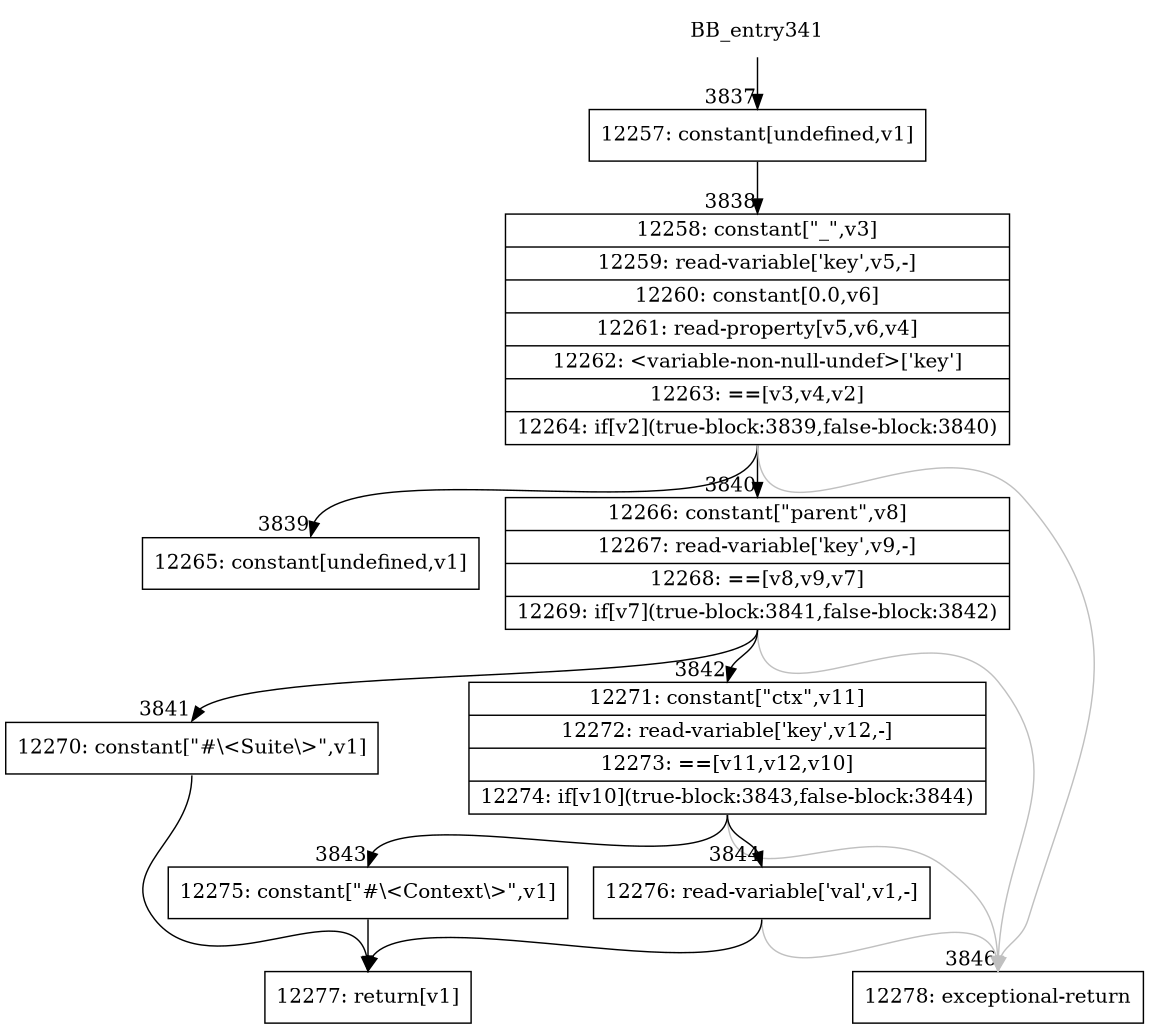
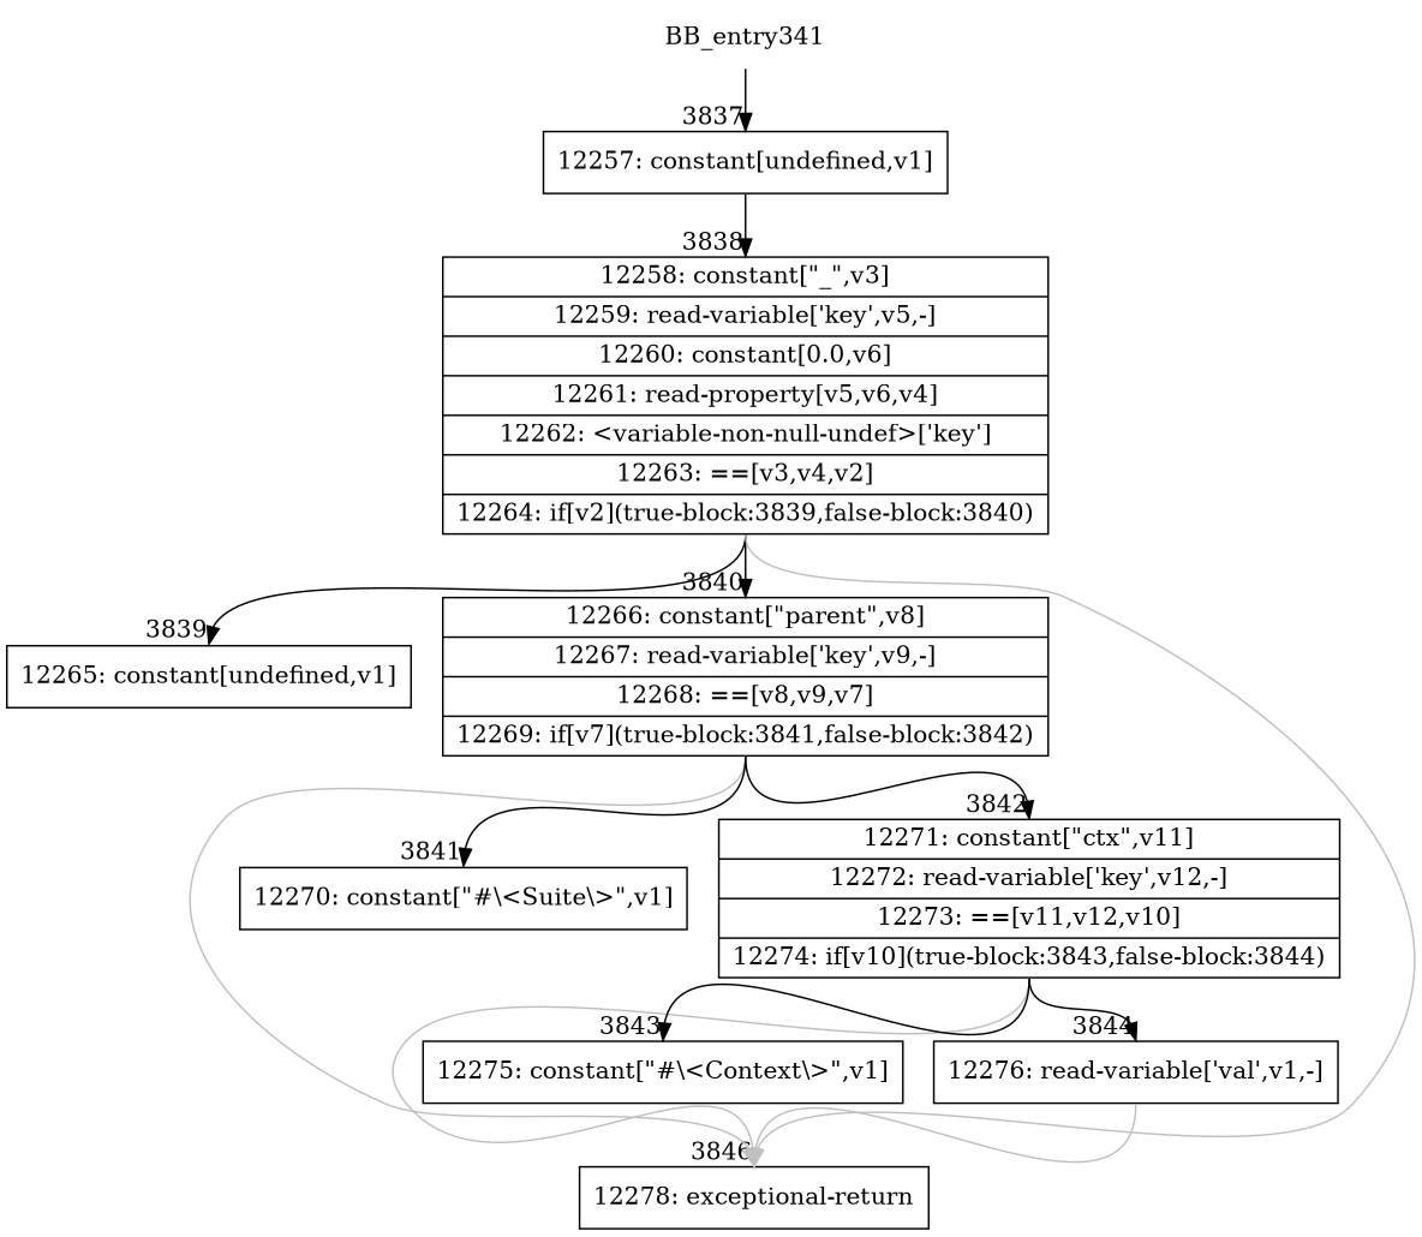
  digraph {
    rankdir=TD
    node [shape=record]
    edge [headport=n tailport=s]
    n1 [label=BB_entry341 shape=none]
    n2 [label="{12257: constant[undefined,v1]}"]
    n3 [label="{12258: constant[\"_\",v3]|12259: read-variable['key',v5,-]|12260: constant[0.0,v6]|12261: read-property[v5,v6,v4]|12262: \<variable-non-null-undef\>['key']|12263: ==[v3,v4,v2]|12264: if[v2](true-block:3839,false-block:3840)}"]
    n4 [label="{12265: constant[undefined,v1]}"]
    n5 [label="{12266: constant[\"parent\",v8]|12267: read-variable['key',v9,-]|12268: ==[v8,v9,v7]|12269: if[v7](true-block:3841,false-block:3842)}"]
    n6 [label="{12278: exceptional-return}"]
    n7 [label="{12270: constant[\"#\\\<Suite\\\>\",v1]}"]
    n8 [label="{12271: constant[\"ctx\",v11]|12272: read-variable['key',v12,-]|12273: ==[v11,v12,v10]|12274: if[v10](true-block:3843,false-block:3844)}"]
-   n9 [label="{12277: return[v1]}"]
    n10 [label="{12275: constant[\"#\\\<Context\\\>\",v1]}"]
    n11 [label="{12276: read-variable['val',v1,-]}"]
    n1 -> n2 [headlabel="    3837"]
    n2 -> n3 [headlabel="      3838"]
    n3 -> n4 [headlabel="      3839"]
    n3 -> n5 [headlabel="      3840"]
    n3 -> n6 [color=gray headlabel="      3846"]
    n5 -> n6 [color=gray]
    n5 -> n7 [headlabel="      3841"]
    n5 -> n8 [headlabel="      3842"]
-   n7 -> n9
    n8 -> n6 [color=gray]
    n8 -> n10 [headlabel="      3843"]
    n8 -> n11 [headlabel="      3844"]
-   n10 -> n9
    n11 -> n6 [color=gray]
-   n11 -> n9
  }
